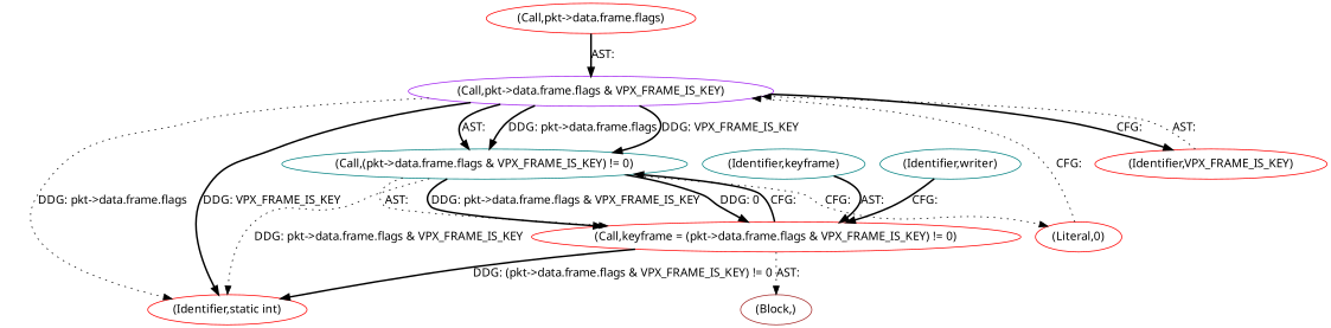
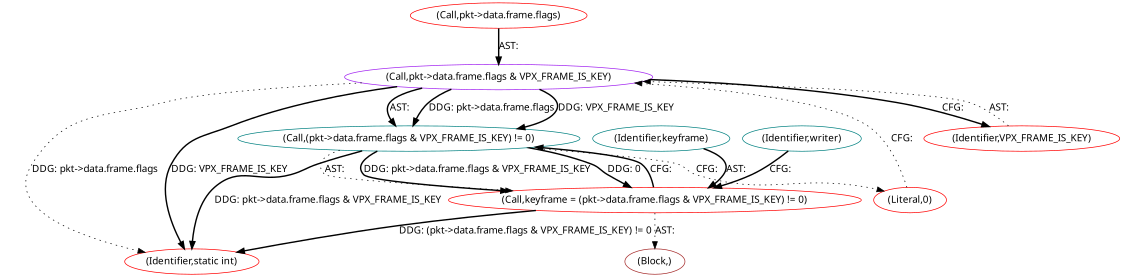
  digraph {
    fontname="Noto Sans"
    node [color=red fontname="Noto Sans"]
    edge [fontname="Noto Sans" style=bold]
    n1 [color=purple label="(Call,pkt->data.frame.flags & VPX_FRAME_IS_KEY)"]
    n2 [color=teal label="(Call,(pkt->data.frame.flags & VPX_FRAME_IS_KEY) != 0)"]
    n3 [label="(Identifier,static int)"]
    n4 [label="(Identifier,VPX_FRAME_IS_KEY)"]
    n5 [label="(Call,keyframe = (pkt->data.frame.flags & VPX_FRAME_IS_KEY) != 0)"]
    n6 [label="(Literal,0)"]
    n7 [color=brown label="(Block,)"]
    n8 [color=teal label="(Identifier,keyframe)"]
    n9 [label="(Call,pkt->data.frame.flags)"]
    n10 [color=teal label="(Identifier,writer)"]
    n1 -> n2 [label="AST: "]
    n1 -> n2 [label="DDG: pkt->data.frame.flags"]
    n1 -> n2 [label="DDG: VPX_FRAME_IS_KEY"]
    n1 -> n3 [label="DDG: pkt->data.frame.flags" style=dotted]
    n1 -> n3 [label="DDG: VPX_FRAME_IS_KEY"]
    n1 -> n4 [label="CFG: "]
-   n2 -> n3 [label="DDG: pkt->data.frame.flags & VPX_FRAME_IS_KEY" style=dotted]
+   n2 -> n3 [label="DDG: pkt->data.frame.flags & VPX_FRAME_IS_KEY"]
    n2 -> n5 [label="AST: " style=dotted]
    n2 -> n5 [label="DDG: pkt->data.frame.flags & VPX_FRAME_IS_KEY"]
    n2 -> n5 [label="DDG: 0"]
    n2 -> n6 [label="CFG: " style=dotted]
    n4 -> n1 [label="AST: " style=dotted]
    n5 -> n2 [label="CFG: "]
    n5 -> n3 [label="DDG: (pkt->data.frame.flags & VPX_FRAME_IS_KEY) != 0"]
    n5 -> n7 [label="AST: " style=dotted]
    n6 -> n1 [label="CFG: " style=dotted]
    n8 -> n5 [label="AST: "]
    n9 -> n1 [label="AST: "]
    n10 -> n5 [label="CFG: "]
  }
